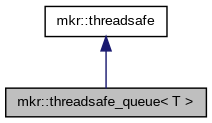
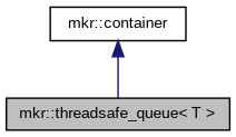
  digraph {
    fontname="Liberation Sans"
    node [color=black fontname="Liberation Sans" fontsize=10 shape=record style=filled]
    n1 [fillcolor=grey75 fontcolor=black height=0.2 label="mkr::threadsafe_queue\< T \>" width=0.4]
-   n2 [fillcolor=white height=0.2 label="mkr::threadsafe" width=0.4]
+   n2 [fillcolor=white height=0.2 label="mkr::container" width=0.4]
    n2 -> n1 [color=midnightblue dir=back fontname="Liberation Sans" fontsize=10 labelfontname=Helvetica labelfontsize=10 style=solid]
  }
